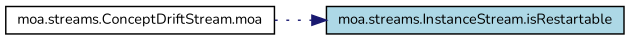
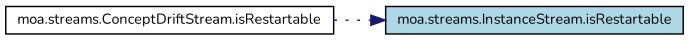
  digraph {
    rankdir=LR
    fontname=Nunito
    node [color=black fontname=Nunito fontsize=10 shape=record style=filled]
-   n1 [fillcolor=white fontcolor=black height=0.2 label="moa.streams.ConceptDriftStream.moa" width=0.4]
+   n1 [fillcolor=white fontcolor=black height=0.2 label="moa.streams.ConceptDriftStream.isRestartable" width=0.4]
    n2 [fillcolor=lightblue height=0.2 label="moa.streams.InstanceStream.isRestartable" width=0.4]
    n1 -> n2 [color=midnightblue fontname=Nunito fontsize=10 labelfontname=Helvetica labelfontsize=10 style=dotted]
  }
